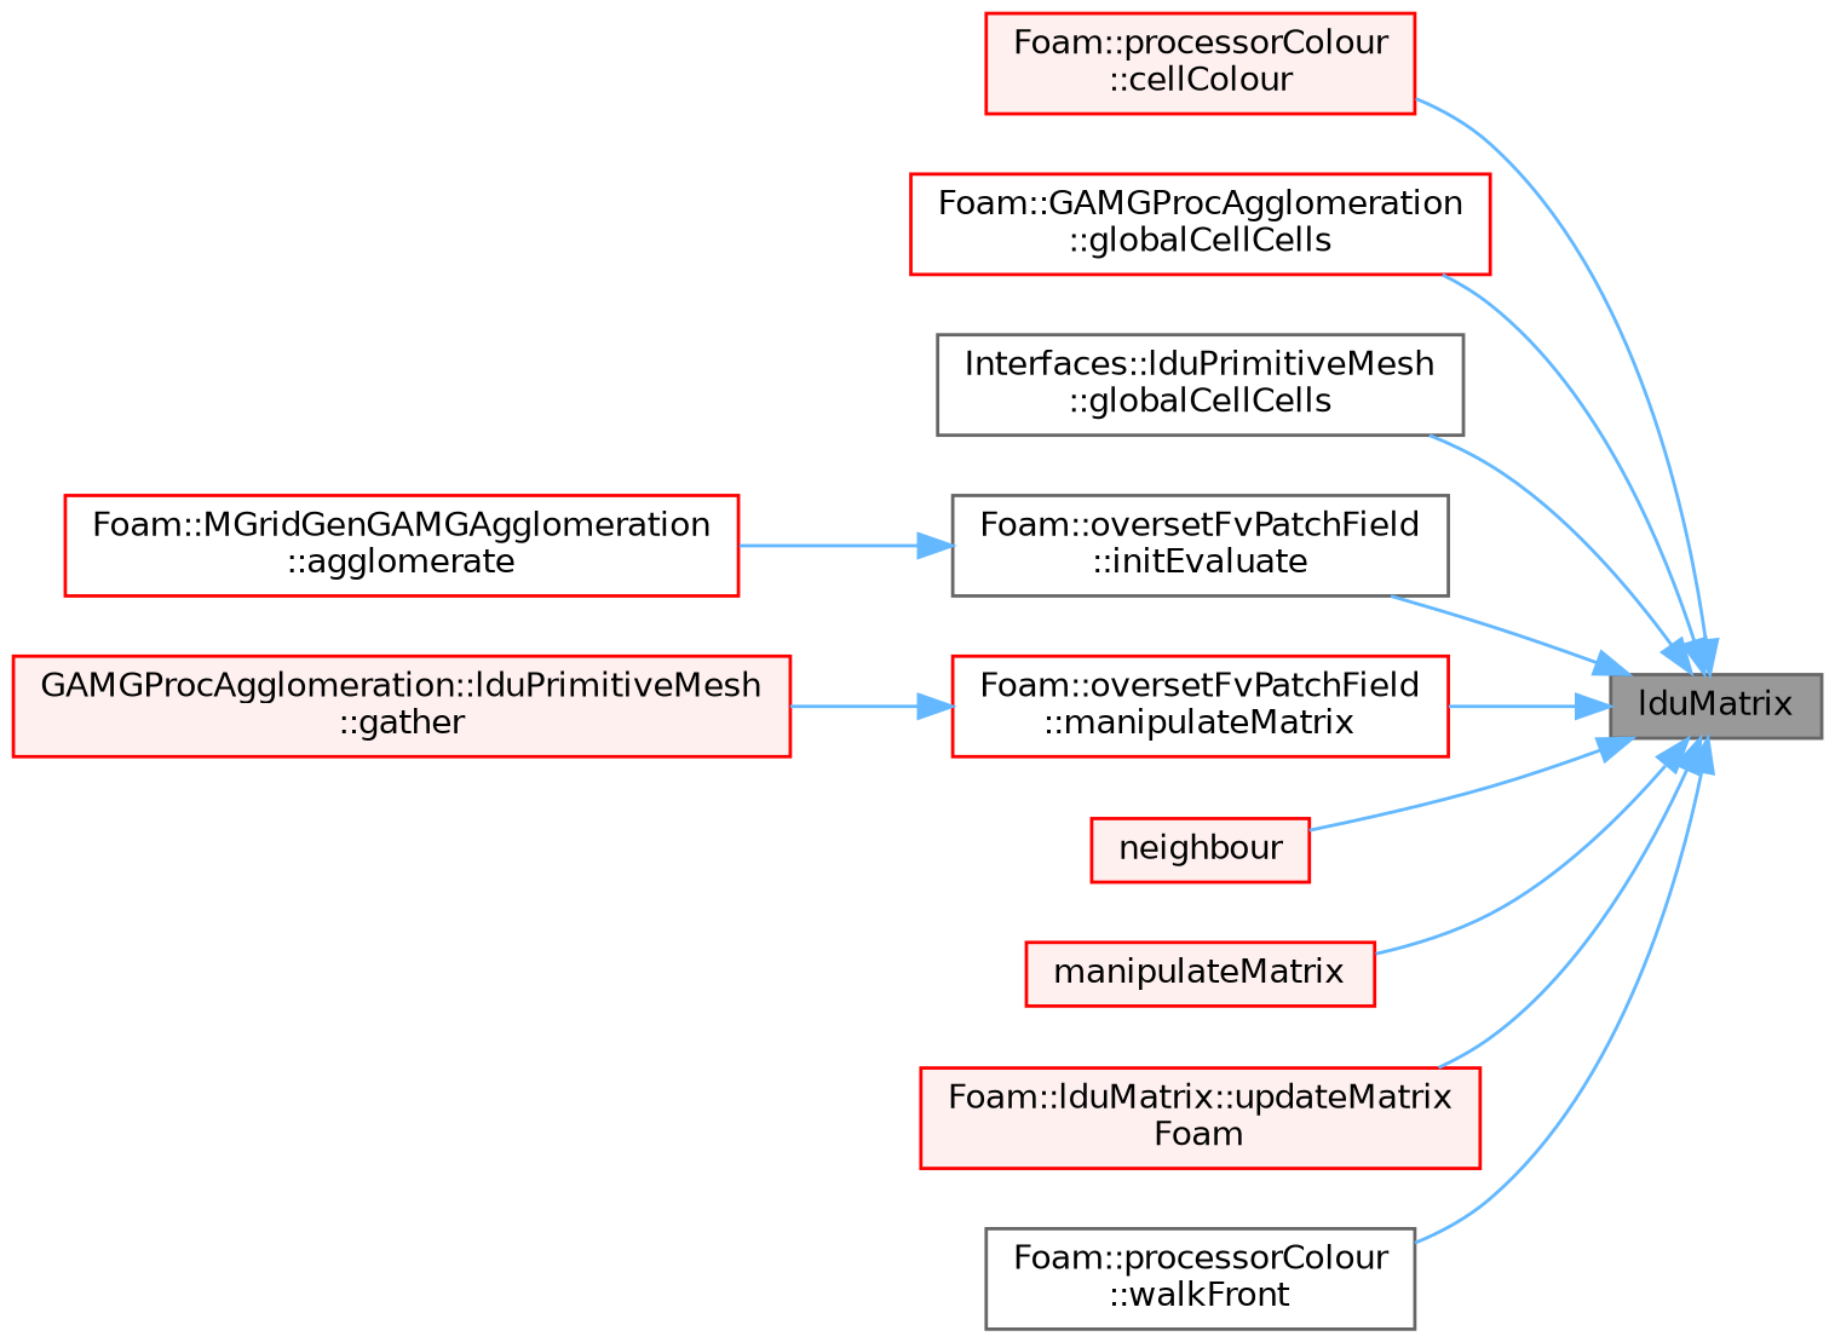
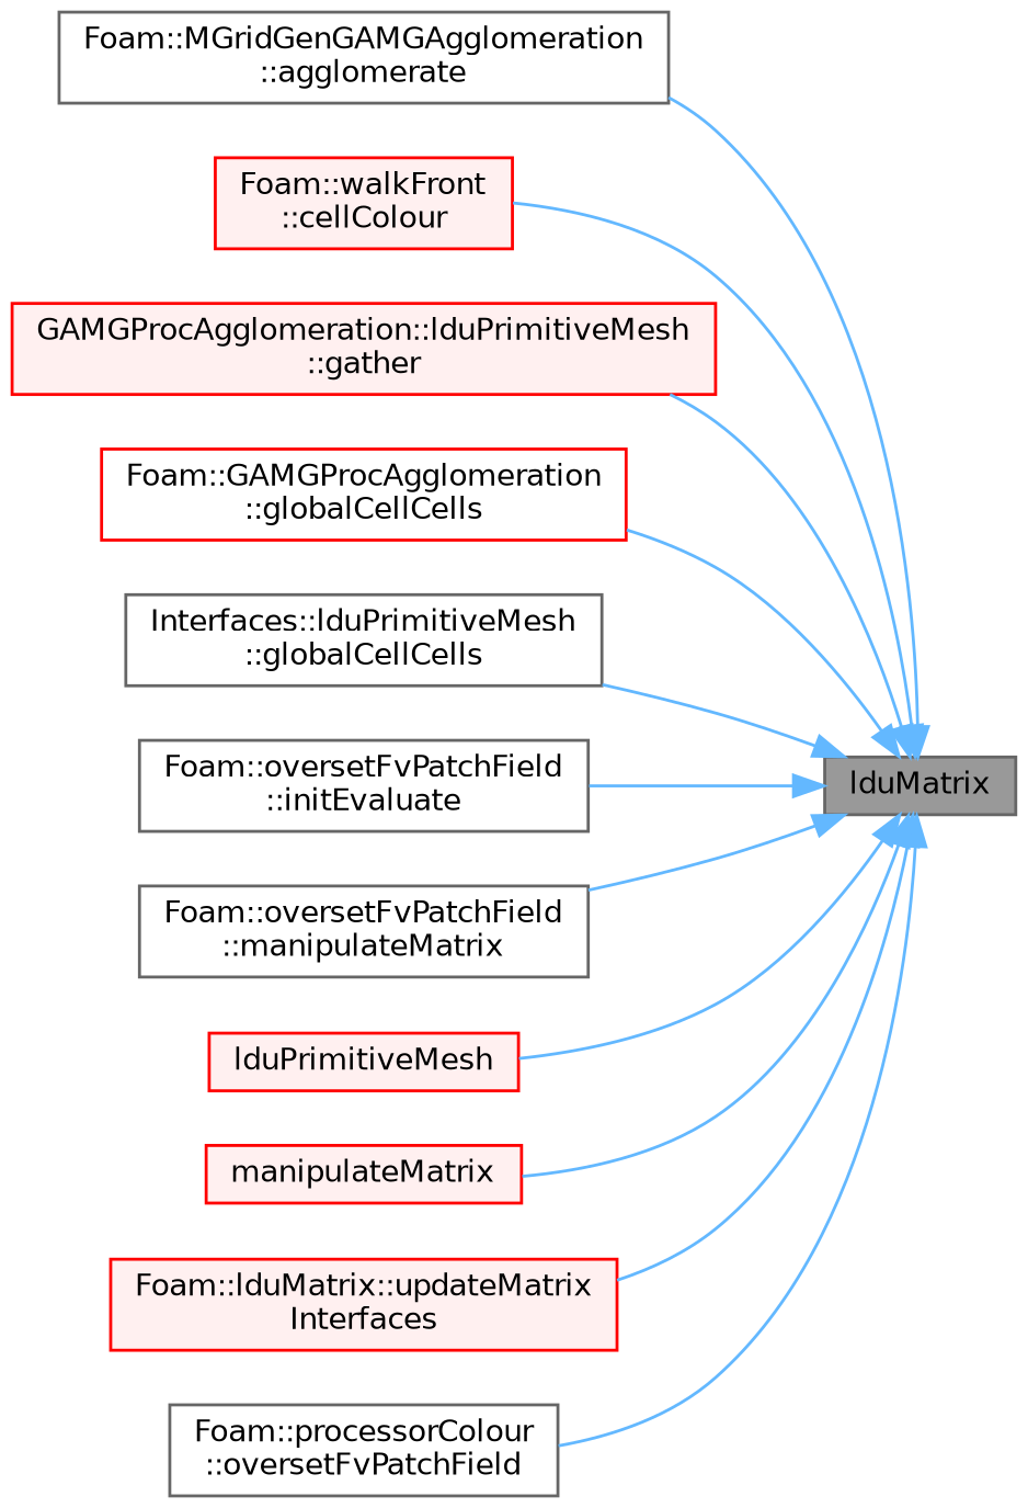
  digraph {
    rankdir=RL
    node [color=red fillcolor=white fontname=Helvetica fontsize=10 shape=box style=filled]
    edge [color=steelblue1 dir=back fontname=Helvetica fontsize=10 labelfontname=Helvetica labelfontsize=10 style=solid]
    n1 [color=gray40 fillcolor=grey60 fontcolor=black height=0.2 label=lduMatrix width=0.4]
-   n2 [height=0.2 label="Foam::MGridGenGAMGAgglomeration\l::agglomerate" width=0.4]
-   n3 [fillcolor="#FFF0F0" height=0.2 label="Foam::processorColour\l::cellColour" width=0.4]
+   n2 [color=grey40 height=0.2 label="Foam::MGridGenGAMGAgglomeration\l::agglomerate" width=0.4]
+   n3 [fillcolor="#FFF0F0" height=0.2 label="Foam::walkFront\l::cellColour" width=0.4]
    n4 [fillcolor="#FFF0F0" height=0.2 label="GAMGProcAgglomeration::lduPrimitiveMesh\l::gather" width=0.4]
    n5 [height=0.2 label="Foam::GAMGProcAgglomeration\l::globalCellCells" width=0.4]
    n6 [color=grey40 height=0.2 label="Interfaces::lduPrimitiveMesh\l::globalCellCells" width=0.4]
    n7 [color=grey40 height=0.2 label="Foam::oversetFvPatchField\l::initEvaluate" width=0.4]
-   n8 [height=0.2 label="Foam::oversetFvPatchField\l::manipulateMatrix" width=0.4]
-   n9 [fillcolor="#FFF0F0" height=0.2 label=neighbour width=0.4]
+   n8 [color=grey40 height=0.2 label="Foam::oversetFvPatchField\l::manipulateMatrix" width=0.4]
+   n9 [fillcolor="#FFF0F0" height=0.2 label=lduPrimitiveMesh width=0.4]
    n10 [fillcolor="#FFF0F0" height=0.2 label=manipulateMatrix width=0.4]
-   n11 [fillcolor="#FFF0F0" height=0.2 label="Foam::lduMatrix::updateMatrix\lFoam" width=0.4]
-   n12 [color=grey40 height=0.2 label="Foam::processorColour\l::walkFront" width=0.4]
-   n7 -> n2
+   n11 [fillcolor="#FFF0F0" height=0.2 label="Foam::lduMatrix::updateMatrix\lInterfaces" width=0.4]
+   n12 [color=grey40 height=0.2 label="Foam::processorColour\l::oversetFvPatchField" width=0.4]
+   n1 -> n2
    n1 -> n3
-   n8 -> n4
+   n1 -> n4
    n1 -> n5
    n1 -> n6
    n1 -> n7
    n1 -> n8
    n1 -> n9
    n1 -> n10
    n1 -> n11
    n1 -> n12
  }
